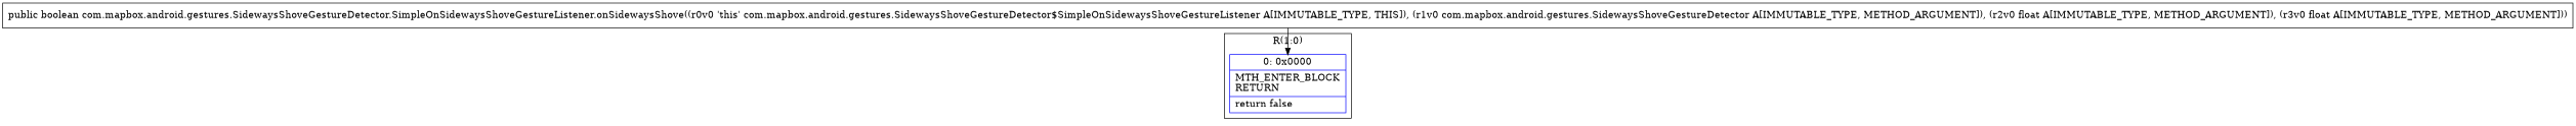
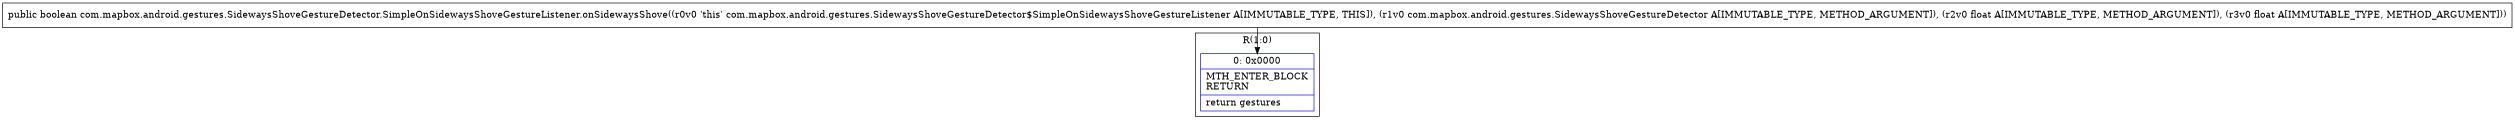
  digraph {
    node [shape=record]
-   n1 [color=blue label="{0\:\ 0x0000|MTH_ENTER_BLOCK\lRETURN\l|return false\l}"]
+   n1 [color=blue label="{0\:\ 0x0000|MTH_ENTER_BLOCK\lRETURN\l|return gestures\l}"]
    n2 [label="{public boolean com.mapbox.android.gestures.SidewaysShoveGestureDetector.SimpleOnSidewaysShoveGestureListener.onSidewaysShove((r0v0 'this' com.mapbox.android.gestures.SidewaysShoveGestureDetector$SimpleOnSidewaysShoveGestureListener A[IMMUTABLE_TYPE, THIS]), (r1v0 com.mapbox.android.gestures.SidewaysShoveGestureDetector A[IMMUTABLE_TYPE, METHOD_ARGUMENT]), (r2v0 float A[IMMUTABLE_TYPE, METHOD_ARGUMENT]), (r3v0 float A[IMMUTABLE_TYPE, METHOD_ARGUMENT])) }"]
    subgraph cluster_1 {
      label="R(1:0)"
      n1
    }
    n2 -> n1
  }
